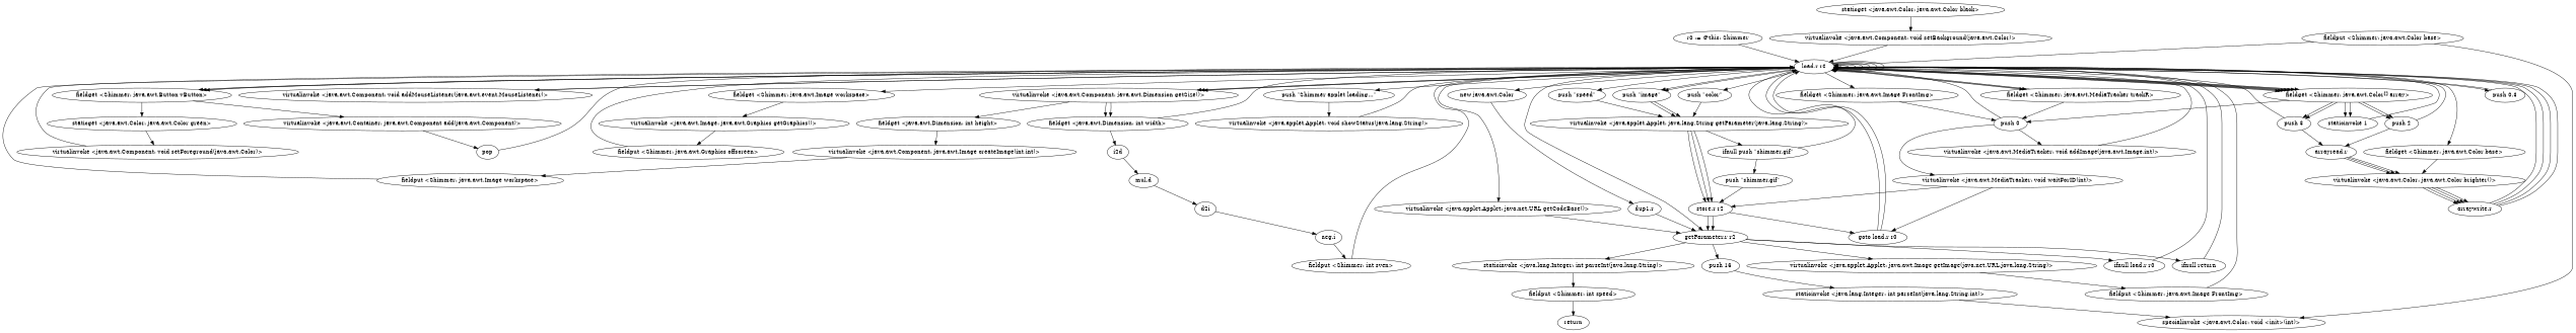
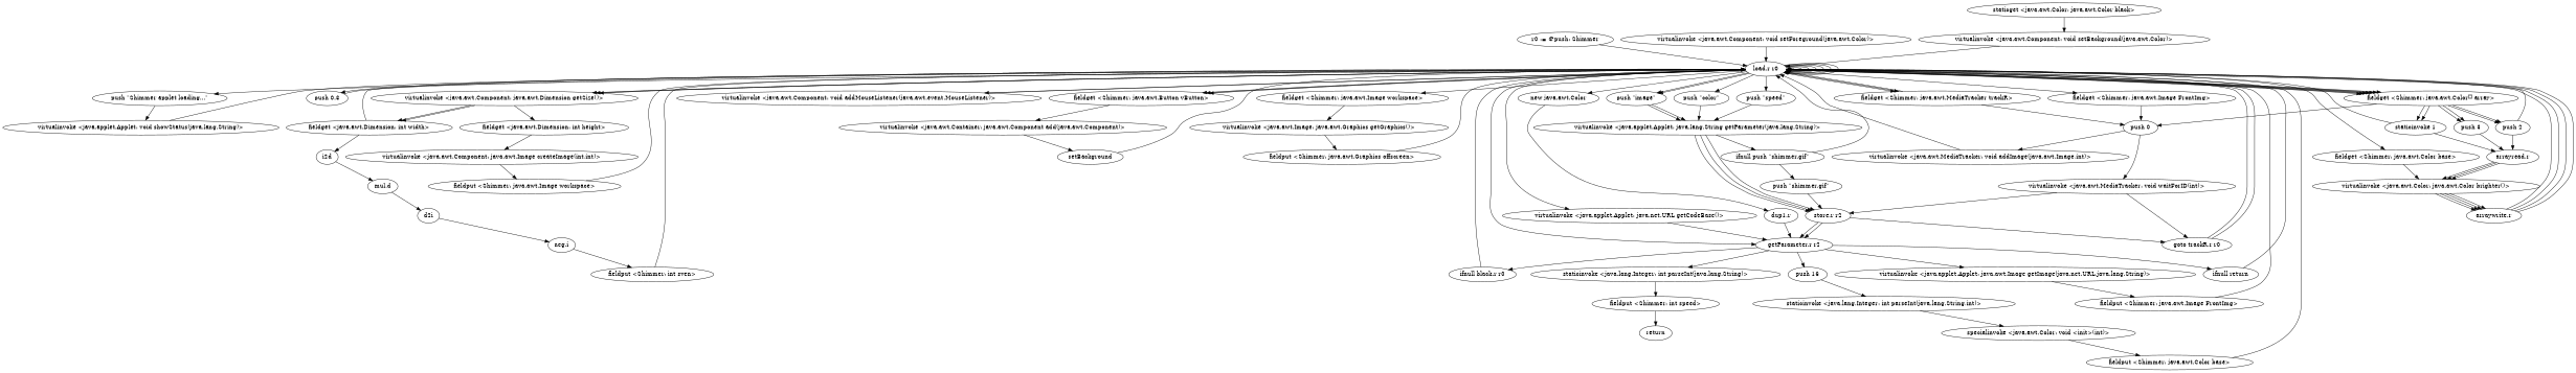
  digraph {
-   "r0 := @this: Shimmer"
+   "r0 := @this: Shimmer" [label="r0 := @push: Shimmer"]
    "load.r r0"
    "push \"Shimmer applet loading...\""
    "push 0.3"
    "virtualinvoke <java.awt.Component: java.awt.Dimension getSize()>"
    "virtualinvoke <java.awt.Component: void addMouseListener(java.awt.event.MouseListener)>"
    "fieldget <Shimmer: java.awt.Button vButton>"
    "fieldget <Shimmer: java.awt.Image workspace>"
    "push \"image\""
    "virtualinvoke <java.applet.Applet: java.net.URL getCodeBase()>"
    n11 [label="getParameter.r r2"]
    "fieldget <Shimmer: java.awt.MediaTracker trackR>"
    "fieldget <Shimmer: java.awt.Image FrontImg>"
    "push \"color\""
    "new java.awt.Color"
    "fieldget <Shimmer: java.awt.Color[] array>"
    "fieldget <Shimmer: java.awt.Color base>"
    "push \"speed\""
    "virtualinvoke <java.applet.Applet: void showStatus(java.lang.String)>"
    "fieldget <java.awt.Dimension: int width>"
    "fieldget <java.awt.Dimension: int height>"
-   "staticget <java.awt.Color: java.awt.Color green>"
    "virtualinvoke <java.awt.Container: java.awt.Component add(java.awt.Component)>"
    "virtualinvoke <java.awt.Image: java.awt.Graphics getGraphics()>"
    "virtualinvoke <java.applet.Applet: java.lang.String getParameter(java.lang.String)>"
    "virtualinvoke <java.applet.Applet: java.awt.Image getImage(java.net.URL,java.lang.String)>"
-   "ifnull load.r r0"
+   "ifnull load.r r0" [label="ifnull black.r r0"]
    "push 16"
    "ifnull return"
    "staticinvoke <java.lang.Integer: int parseInt(java.lang.String)>"
    "push 0"
    "dup1.r"
    "push 3"
    "push 2"
    n35 [label="staticinvoke 1"]
    "virtualinvoke <java.awt.Color: java.awt.Color brighter()>"
    i2d
    "virtualinvoke <java.awt.Component: java.awt.Image createImage(int,int)>"
    "mul.d"
    d2i
    "neg.i"
    "fieldput <Shimmer: int sven>"
    "virtualinvoke <java.awt.Component: void setForeground(java.awt.Color)>"
    "staticget <java.awt.Color: java.awt.Color black>"
    "virtualinvoke <java.awt.Component: void setBackground(java.awt.Color)>"
-   pop
+   pop [label=setBackground]
    "fieldput <Shimmer: java.awt.Image workspace>"
    "fieldput <Shimmer: java.awt.Graphics offscreen>"
    "ifnull push \"shimmer.gif\""
    "store.r r2"
    "push \"shimmer.gif\""
-   "goto load.r r0"
+   "goto load.r r0" [label="goto trackR.r r0"]
    "fieldput <Shimmer: java.awt.Image FrontImg>"
    "staticinvoke <java.lang.Integer: int parseInt(java.lang.String,int)>"
    "fieldput <Shimmer: int speed>"
    "virtualinvoke <java.awt.MediaTracker: void addImage(java.awt.Image,int)>"
    "virtualinvoke <java.awt.MediaTracker: void waitForID(int)>"
    "specialinvoke <java.awt.Color: void <init>(int)>"
    "fieldput <Shimmer: java.awt.Color base>"
    "arrayread.r"
    "arraywrite.r"
    return
    "r0 := @this: Shimmer" -> "load.r r0"
    "load.r r0" -> "load.r r0"
    "load.r r0" -> "load.r r0"
    "load.r r0" -> "load.r r0"
    "load.r r0" -> "load.r r0"
    "load.r r0" -> "load.r r0"
    "load.r r0" -> "load.r r0"
    "load.r r0" -> "load.r r0"
    "load.r r0" -> "push \"Shimmer applet loading...\""
    "load.r r0" -> "push 0.3"
    "load.r r0" -> "virtualinvoke <java.awt.Component: java.awt.Dimension getSize()>"
    "load.r r0" -> "virtualinvoke <java.awt.Component: java.awt.Dimension getSize()>"
    "load.r r0" -> "virtualinvoke <java.awt.Component: java.awt.Dimension getSize()>"
    "load.r r0" -> "virtualinvoke <java.awt.Component: void addMouseListener(java.awt.event.MouseListener)>"
    "load.r r0" -> "fieldget <Shimmer: java.awt.Button vButton>"
    "load.r r0" -> "fieldget <Shimmer: java.awt.Button vButton>"
    "load.r r0" -> "fieldget <Shimmer: java.awt.Button vButton>"
    "load.r r0" -> "fieldget <Shimmer: java.awt.Image workspace>"
    "load.r r0" -> "push \"image\""
    "load.r r0" -> "push \"image\""
    "load.r r0" -> "virtualinvoke <java.applet.Applet: java.net.URL getCodeBase()>"
    "load.r r0" -> n11
    "load.r r0" -> "fieldget <Shimmer: java.awt.MediaTracker trackR>"
    "load.r r0" -> "fieldget <Shimmer: java.awt.MediaTracker trackR>"
    "load.r r0" -> "fieldget <Shimmer: java.awt.Image FrontImg>"
    "load.r r0" -> "push \"color\""
    "load.r r0" -> "new java.awt.Color"
    "load.r r0" -> "fieldget <Shimmer: java.awt.Color[] array>"
    "load.r r0" -> "fieldget <Shimmer: java.awt.Color[] array>"
    "load.r r0" -> "fieldget <Shimmer: java.awt.Color[] array>"
    "load.r r0" -> "fieldget <Shimmer: java.awt.Color[] array>"
    "load.r r0" -> "fieldget <Shimmer: java.awt.Color[] array>"
    "load.r r0" -> "fieldget <Shimmer: java.awt.Color[] array>"
    "load.r r0" -> "fieldget <Shimmer: java.awt.Color[] array>"
    "load.r r0" -> "fieldget <Shimmer: java.awt.Color base>"
    "load.r r0" -> "push \"speed\""
    "push \"Shimmer applet loading...\"" -> "virtualinvoke <java.applet.Applet: void showStatus(java.lang.String)>"
    "push 0.3" -> "load.r r0"
    "virtualinvoke <java.awt.Component: java.awt.Dimension getSize()>" -> "fieldget <java.awt.Dimension: int width>"
    "virtualinvoke <java.awt.Component: java.awt.Dimension getSize()>" -> "fieldget <java.awt.Dimension: int width>"
    "virtualinvoke <java.awt.Component: java.awt.Dimension getSize()>" -> "fieldget <java.awt.Dimension: int height>"
    "virtualinvoke <java.awt.Component: void addMouseListener(java.awt.event.MouseListener)>" -> "load.r r0"
-   "fieldget <Shimmer: java.awt.Button vButton>" -> "staticget <java.awt.Color: java.awt.Color green>"
    "fieldget <Shimmer: java.awt.Button vButton>" -> "virtualinvoke <java.awt.Container: java.awt.Component add(java.awt.Component)>"
    "fieldget <Shimmer: java.awt.Image workspace>" -> "virtualinvoke <java.awt.Image: java.awt.Graphics getGraphics()>"
    "push \"image\"" -> "virtualinvoke <java.applet.Applet: java.lang.String getParameter(java.lang.String)>"
    "push \"image\"" -> "virtualinvoke <java.applet.Applet: java.lang.String getParameter(java.lang.String)>"
    "virtualinvoke <java.applet.Applet: java.net.URL getCodeBase()>" -> n11
    n11 -> "virtualinvoke <java.applet.Applet: java.awt.Image getImage(java.net.URL,java.lang.String)>"
    n11 -> "ifnull load.r r0"
    n11 -> "push 16"
    n11 -> "ifnull return"
    n11 -> "staticinvoke <java.lang.Integer: int parseInt(java.lang.String)>"
    "fieldget <Shimmer: java.awt.MediaTracker trackR>" -> "load.r r0"
    "fieldget <Shimmer: java.awt.MediaTracker trackR>" -> "push 0"
    "fieldget <Shimmer: java.awt.Image FrontImg>" -> "push 0"
    "push \"color\"" -> "virtualinvoke <java.applet.Applet: java.lang.String getParameter(java.lang.String)>"
    "new java.awt.Color" -> "dup1.r"
    "fieldget <Shimmer: java.awt.Color[] array>" -> "push 0"
    "fieldget <Shimmer: java.awt.Color[] array>" -> "push 3"
    "fieldget <Shimmer: java.awt.Color[] array>" -> "push 3"
    "fieldget <Shimmer: java.awt.Color[] array>" -> "push 2"
    "fieldget <Shimmer: java.awt.Color[] array>" -> "push 2"
    "fieldget <Shimmer: java.awt.Color[] array>" -> n35
    "fieldget <Shimmer: java.awt.Color[] array>" -> n35
    "fieldget <Shimmer: java.awt.Color base>" -> "virtualinvoke <java.awt.Color: java.awt.Color brighter()>"
    "push \"speed\"" -> "virtualinvoke <java.applet.Applet: java.lang.String getParameter(java.lang.String)>"
    "virtualinvoke <java.applet.Applet: void showStatus(java.lang.String)>" -> "load.r r0"
    "fieldget <java.awt.Dimension: int width>" -> "load.r r0"
    "fieldget <java.awt.Dimension: int width>" -> i2d
    "fieldget <java.awt.Dimension: int height>" -> "virtualinvoke <java.awt.Component: java.awt.Image createImage(int,int)>"
-   "staticget <java.awt.Color: java.awt.Color green>" -> "virtualinvoke <java.awt.Component: void setForeground(java.awt.Color)>"
    "virtualinvoke <java.awt.Container: java.awt.Component add(java.awt.Component)>" -> pop
    "virtualinvoke <java.awt.Image: java.awt.Graphics getGraphics()>" -> "fieldput <Shimmer: java.awt.Graphics offscreen>"
    "virtualinvoke <java.applet.Applet: java.lang.String getParameter(java.lang.String)>" -> "ifnull push \"shimmer.gif\""
    "virtualinvoke <java.applet.Applet: java.lang.String getParameter(java.lang.String)>" -> "store.r r2"
    "virtualinvoke <java.applet.Applet: java.lang.String getParameter(java.lang.String)>" -> "store.r r2"
    "virtualinvoke <java.applet.Applet: java.lang.String getParameter(java.lang.String)>" -> "store.r r2"
    "virtualinvoke <java.applet.Applet: java.awt.Image getImage(java.net.URL,java.lang.String)>" -> "fieldput <Shimmer: java.awt.Image FrontImg>"
    "ifnull load.r r0" -> "load.r r0"
    "push 16" -> "staticinvoke <java.lang.Integer: int parseInt(java.lang.String,int)>"
    "ifnull return" -> "load.r r0"
    "staticinvoke <java.lang.Integer: int parseInt(java.lang.String)>" -> "fieldput <Shimmer: int speed>"
-   "push 0" -> "load.r r0"
    "push 0" -> "virtualinvoke <java.awt.MediaTracker: void addImage(java.awt.Image,int)>"
    "push 0" -> "virtualinvoke <java.awt.MediaTracker: void waitForID(int)>"
    "dup1.r" -> n11
-   "push 3" -> "load.r r0"
    "push 3" -> "arrayread.r"
    "push 2" -> "load.r r0"
    "push 2" -> "arrayread.r"
    n35 -> "load.r r0"
+   n35 -> "arrayread.r"
    "virtualinvoke <java.awt.Color: java.awt.Color brighter()>" -> "arraywrite.r"
    "virtualinvoke <java.awt.Color: java.awt.Color brighter()>" -> "arraywrite.r"
    "virtualinvoke <java.awt.Color: java.awt.Color brighter()>" -> "arraywrite.r"
    "virtualinvoke <java.awt.Color: java.awt.Color brighter()>" -> "arraywrite.r"
    i2d -> "mul.d"
    "virtualinvoke <java.awt.Component: java.awt.Image createImage(int,int)>" -> "fieldput <Shimmer: java.awt.Image workspace>"
    "mul.d" -> d2i
    d2i -> "neg.i"
    "neg.i" -> "fieldput <Shimmer: int sven>"
    "fieldput <Shimmer: int sven>" -> "load.r r0"
    "virtualinvoke <java.awt.Component: void setForeground(java.awt.Color)>" -> "load.r r0"
    "staticget <java.awt.Color: java.awt.Color black>" -> "virtualinvoke <java.awt.Component: void setBackground(java.awt.Color)>"
    "virtualinvoke <java.awt.Component: void setBackground(java.awt.Color)>" -> "load.r r0"
    pop -> "load.r r0"
    "fieldput <Shimmer: java.awt.Image workspace>" -> "load.r r0"
    "fieldput <Shimmer: java.awt.Graphics offscreen>" -> "load.r r0"
    "ifnull push \"shimmer.gif\"" -> "load.r r0"
    "ifnull push \"shimmer.gif\"" -> "push \"shimmer.gif\""
    "store.r r2" -> n11
    "store.r r2" -> n11
    "store.r r2" -> "goto load.r r0"
    "push \"shimmer.gif\"" -> "store.r r2"
    "goto load.r r0" -> "load.r r0"
    "goto load.r r0" -> "load.r r0"
    "fieldput <Shimmer: java.awt.Image FrontImg>" -> "load.r r0"
    "staticinvoke <java.lang.Integer: int parseInt(java.lang.String,int)>" -> "specialinvoke <java.awt.Color: void <init>(int)>"
    "fieldput <Shimmer: int speed>" -> return
    "virtualinvoke <java.awt.MediaTracker: void addImage(java.awt.Image,int)>" -> "load.r r0"
    "virtualinvoke <java.awt.MediaTracker: void waitForID(int)>" -> "store.r r2"
    "virtualinvoke <java.awt.MediaTracker: void waitForID(int)>" -> "goto load.r r0"
-   "fieldput <Shimmer: java.awt.Color base>" -> "specialinvoke <java.awt.Color: void <init>(int)>"
+   "specialinvoke <java.awt.Color: void <init>(int)>" -> "fieldput <Shimmer: java.awt.Color base>"
    "fieldput <Shimmer: java.awt.Color base>" -> "load.r r0"
    "arrayread.r" -> "virtualinvoke <java.awt.Color: java.awt.Color brighter()>"
    "arrayread.r" -> "virtualinvoke <java.awt.Color: java.awt.Color brighter()>"
    "arrayread.r" -> "virtualinvoke <java.awt.Color: java.awt.Color brighter()>"
    "arraywrite.r" -> "load.r r0"
    "arraywrite.r" -> "load.r r0"
    "arraywrite.r" -> "load.r r0"
    "arraywrite.r" -> "load.r r0"
  }
